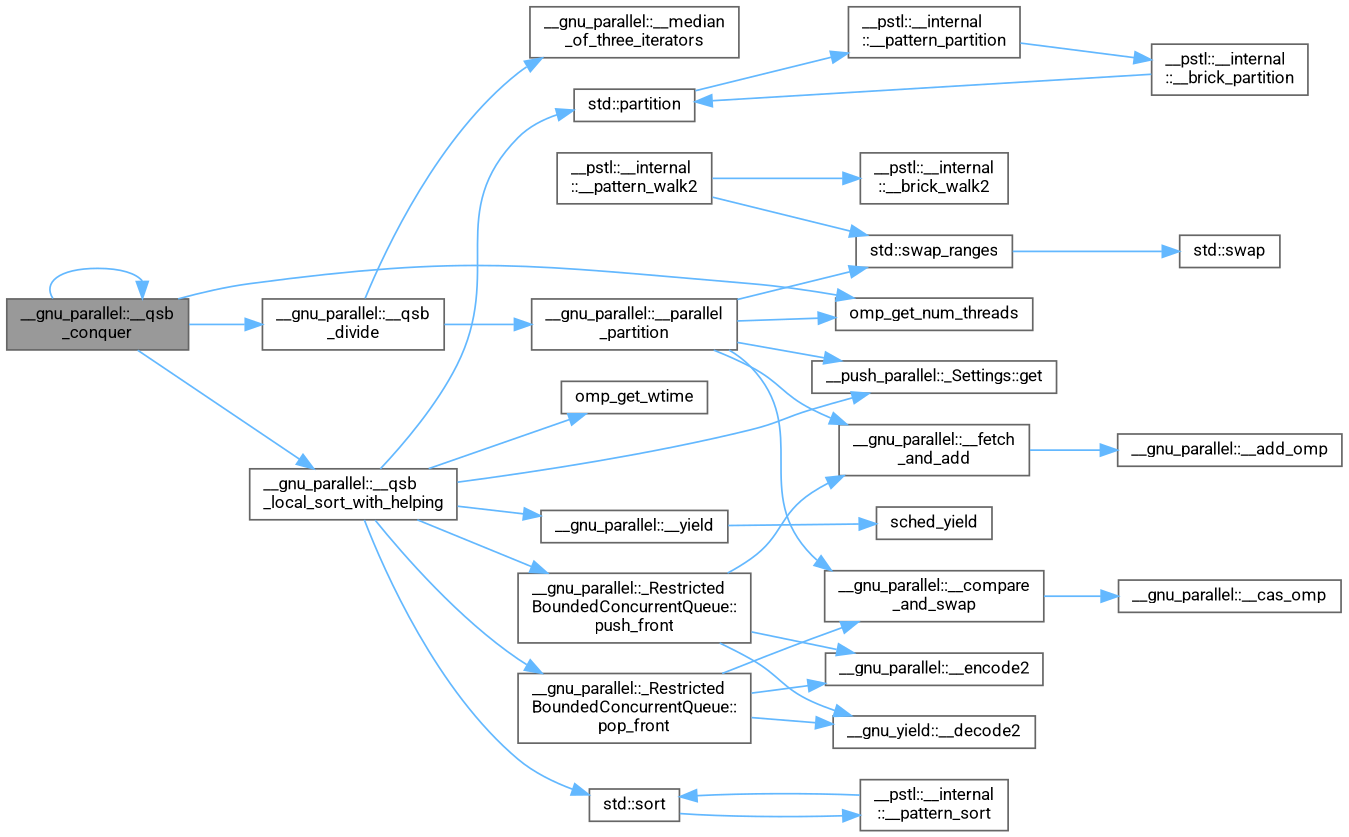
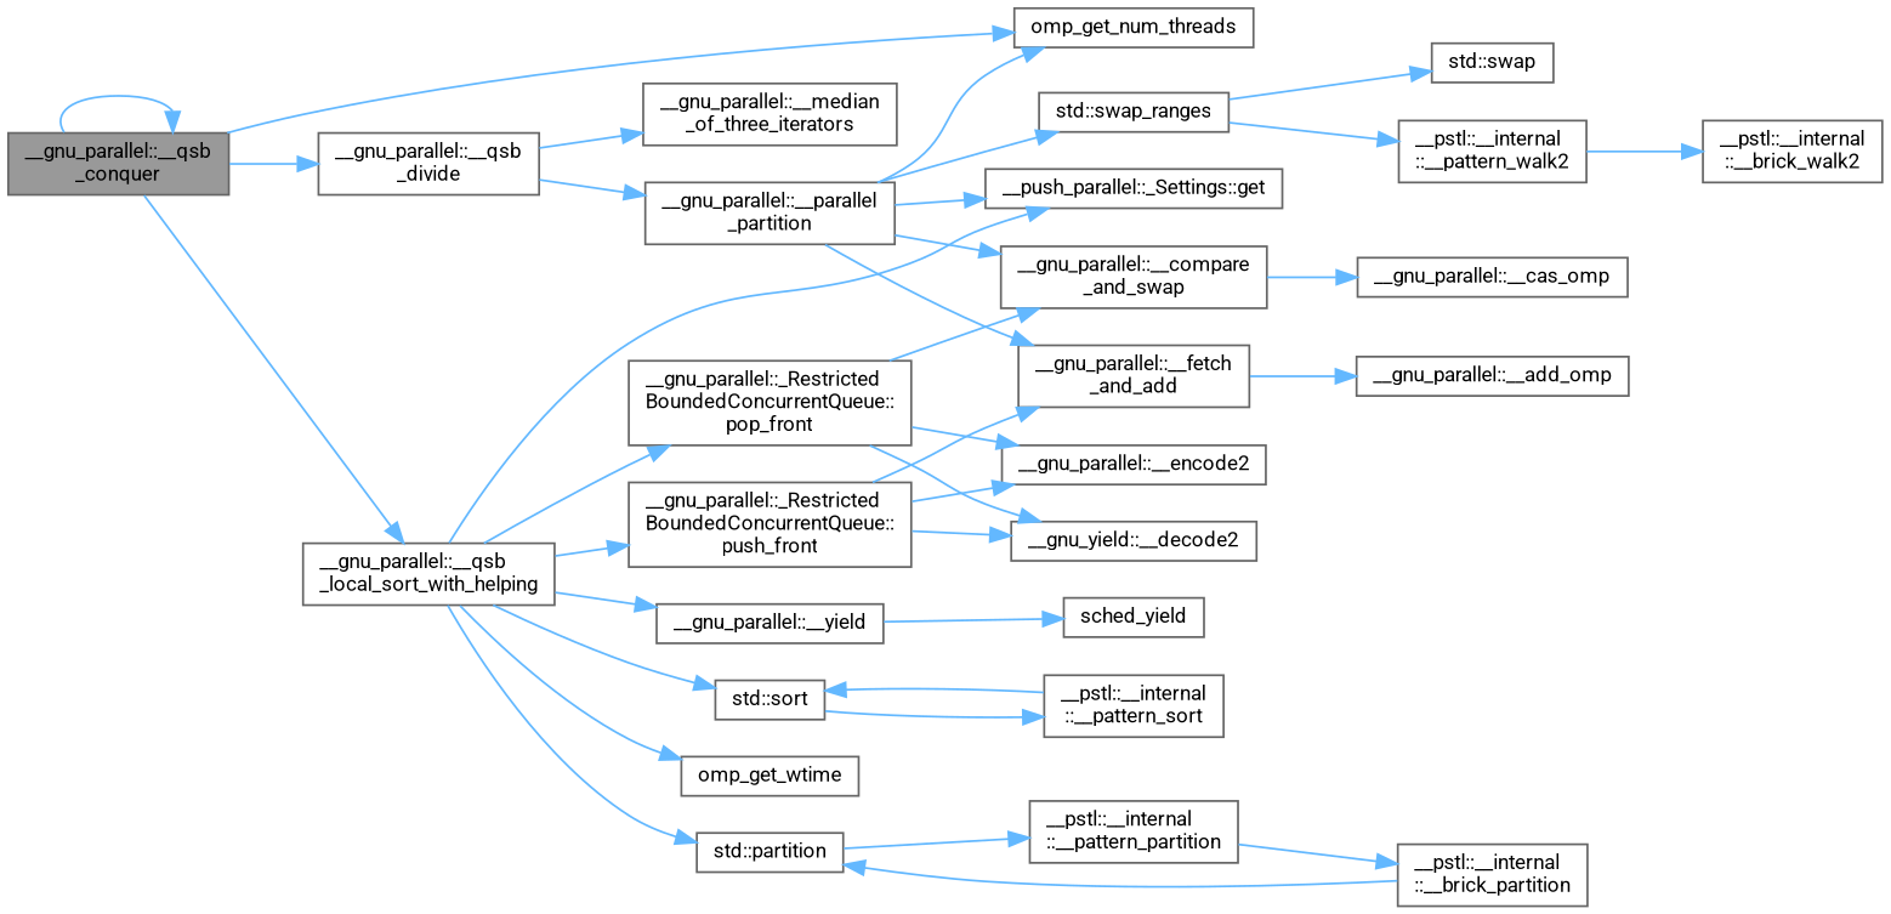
  digraph {
    fontname=Roboto
    rankdir=LR
    node [color=grey40 fillcolor=white fontname=Roboto fontsize=10 shape=box style=filled]
    edge [color=steelblue1 fontname=Roboto fontsize=10 labelfontname=Helvetica labelfontsize=10 style=solid]
    n1 [color=gray40 fillcolor=grey60 fontcolor=black height=0.2 label="__gnu_parallel::__qsb\l_conquer" width=0.4]
    n2 [height=0.2 label="__gnu_parallel::__qsb\l_divide" width=0.4]
    n3 [height=0.2 label=omp_get_num_threads width=0.4]
    n4 [height=0.2 label="__gnu_parallel::__qsb\l_local_sort_with_helping" width=0.4]
    n5 [height=0.2 label="__gnu_parallel::__median\l_of_three_iterators" width=0.4]
    n6 [height=0.2 label="__gnu_parallel::__parallel\l_partition" width=0.4]
    n7 [height=0.2 label="__push_parallel::_Settings::get" width=0.4]
    n8 [height=0.2 label="__gnu_parallel::__yield" width=0.4]
    n9 [height=0.2 label=omp_get_wtime width=0.4]
    n10 [height=0.2 label="std::partition" width=0.4]
    n11 [height=0.2 label="__gnu_parallel::_Restricted\lBoundedConcurrentQueue::\lpop_front" width=0.4]
    n12 [height=0.2 label="__gnu_parallel::_Restricted\lBoundedConcurrentQueue::\lpush_front" width=0.4]
    n13 [height=0.2 label="std::sort" width=0.4]
    n14 [height=0.2 label="__gnu_parallel::__compare\l_and_swap" width=0.4]
    n15 [height=0.2 label="__gnu_parallel::__fetch\l_and_add" width=0.4]
    n16 [height=0.2 label="std::swap_ranges" width=0.4]
    n17 [height=0.2 label="__gnu_parallel::__cas_omp" width=0.4]
    n18 [height=0.2 label="__gnu_parallel::__add_omp" width=0.4]
    n19 [height=0.2 label="__pstl::__internal\l::__pattern_walk2" width=0.4]
    n20 [height=0.2 label="std::swap" width=0.4]
    n21 [height=0.2 label="__pstl::__internal\l::__brick_walk2" width=0.4]
    n22 [height=0.2 label=sched_yield width=0.4]
    n23 [height=0.2 label="__pstl::__internal\l::__pattern_partition" width=0.4]
    n24 [height=0.2 label="__gnu_yield::__decode2" width=0.4]
    n25 [height=0.2 label="__gnu_parallel::__encode2" width=0.4]
    n26 [height=0.2 label="__pstl::__internal\l::__pattern_sort" width=0.4]
    n27 [height=0.2 label="__pstl::__internal\l::__brick_partition" width=0.4]
    n1 -> n1
    n1 -> n2
    n1 -> n3
    n1 -> n4
    n2 -> n5
    n2 -> n6
    n4 -> n7
    n4 -> n8
    n4 -> n9
    n4 -> n10
    n4 -> n11
    n4 -> n12
    n4 -> n13
    n6 -> n3
    n6 -> n7
    n6 -> n14
    n6 -> n15
    n6 -> n16
    n8 -> n22
    n10 -> n23
    n11 -> n14
    n11 -> n24
    n11 -> n25
    n12 -> n15
    n12 -> n24
    n12 -> n25
    n13 -> n26
    n14 -> n17
    n15 -> n18
-   n19 -> n16
+   n16 -> n19
    n16 -> n20
    n19 -> n21
    n23 -> n27
    n26 -> n13
    n27 -> n10
  }
